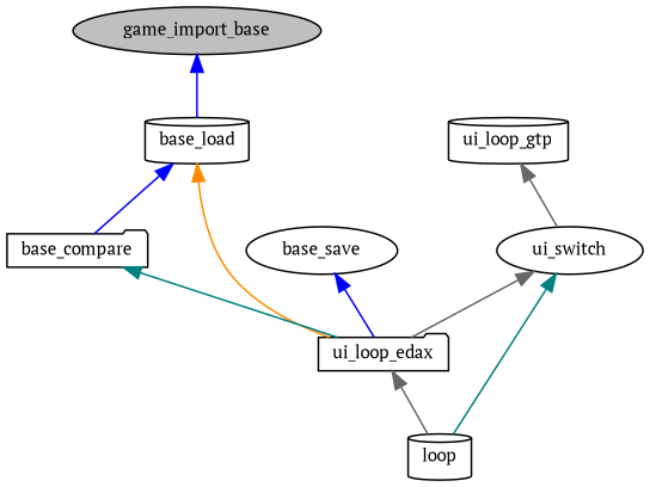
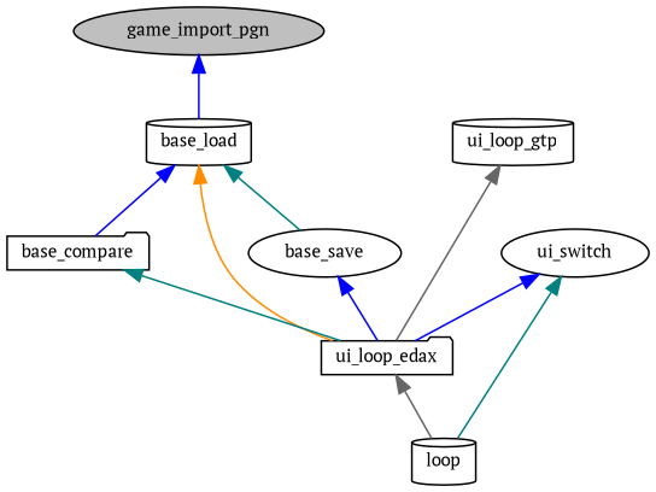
  digraph {
    fontname="PT Serif"
    rankdir=TB
    node [color=black fontname="PT Serif" fontsize=10 shape=ellipse]
    edge [color=blue dir=back fontname="PT Serif" fontsize=10 labelfontname=FreeSans labelfontsize=10 style=solid]
-   n1 [fillcolor=grey75 fontcolor=black height=0.2 label=game_import_base style=filled width=0.4]
+   n1 [fillcolor=grey75 fontcolor=black height=0.2 label=game_import_pgn style=filled width=0.4]
    n2 [height=0.2 label=base_load shape=cylinder width=0.4]
    n3 [height=0.2 label=base_compare shape=folder width=0.4]
    n4 [height=0.2 label=ui_loop_edax shape=folder width=0.4]
    n5 [height=0.2 label=base_save width=0.4]
    n6 [height=0.2 label=loop shape=cylinder width=0.4]
    n7 [height=0.2 label=ui_switch width=0.4]
    n8 [height=0.2 label=ui_loop_gtp shape=cylinder width=0.4]
    n1 -> n2
    n2 -> n3
    n2 -> n4 [color=darkorange]
+   n2 -> n5 [color=teal]
    n3 -> n4 [color=teal]
    n4 -> n6 [color=gray40]
    n5 -> n4
-   n7 -> n4 [color=gray40]
+   n7 -> n4
    n7 -> n6 [color=teal]
-   n8 -> n7 [color=gray40]
+   n8 -> n4 [color=gray40]
  }
